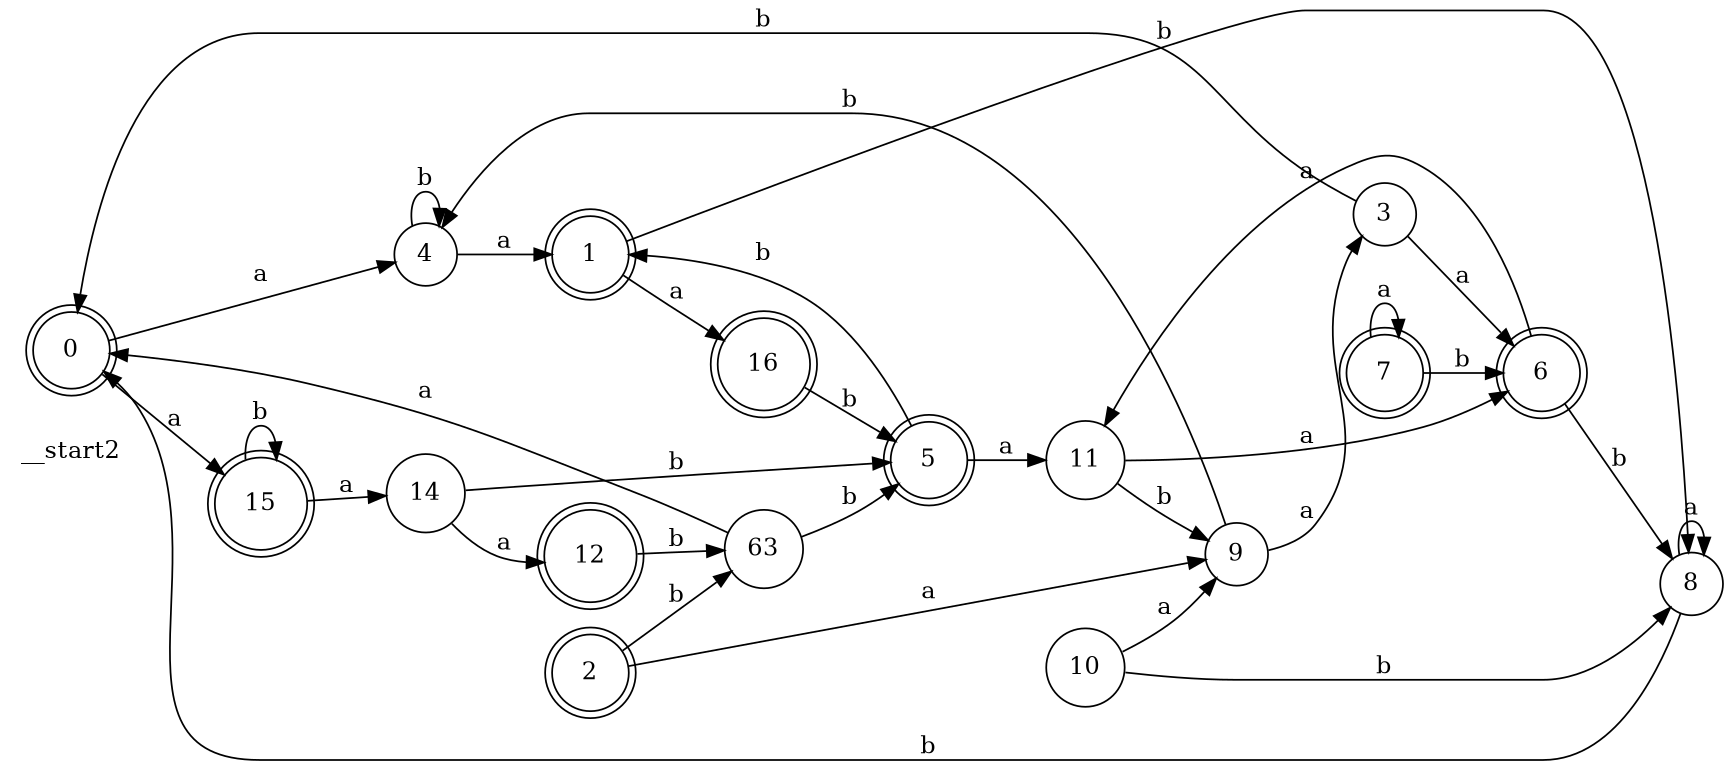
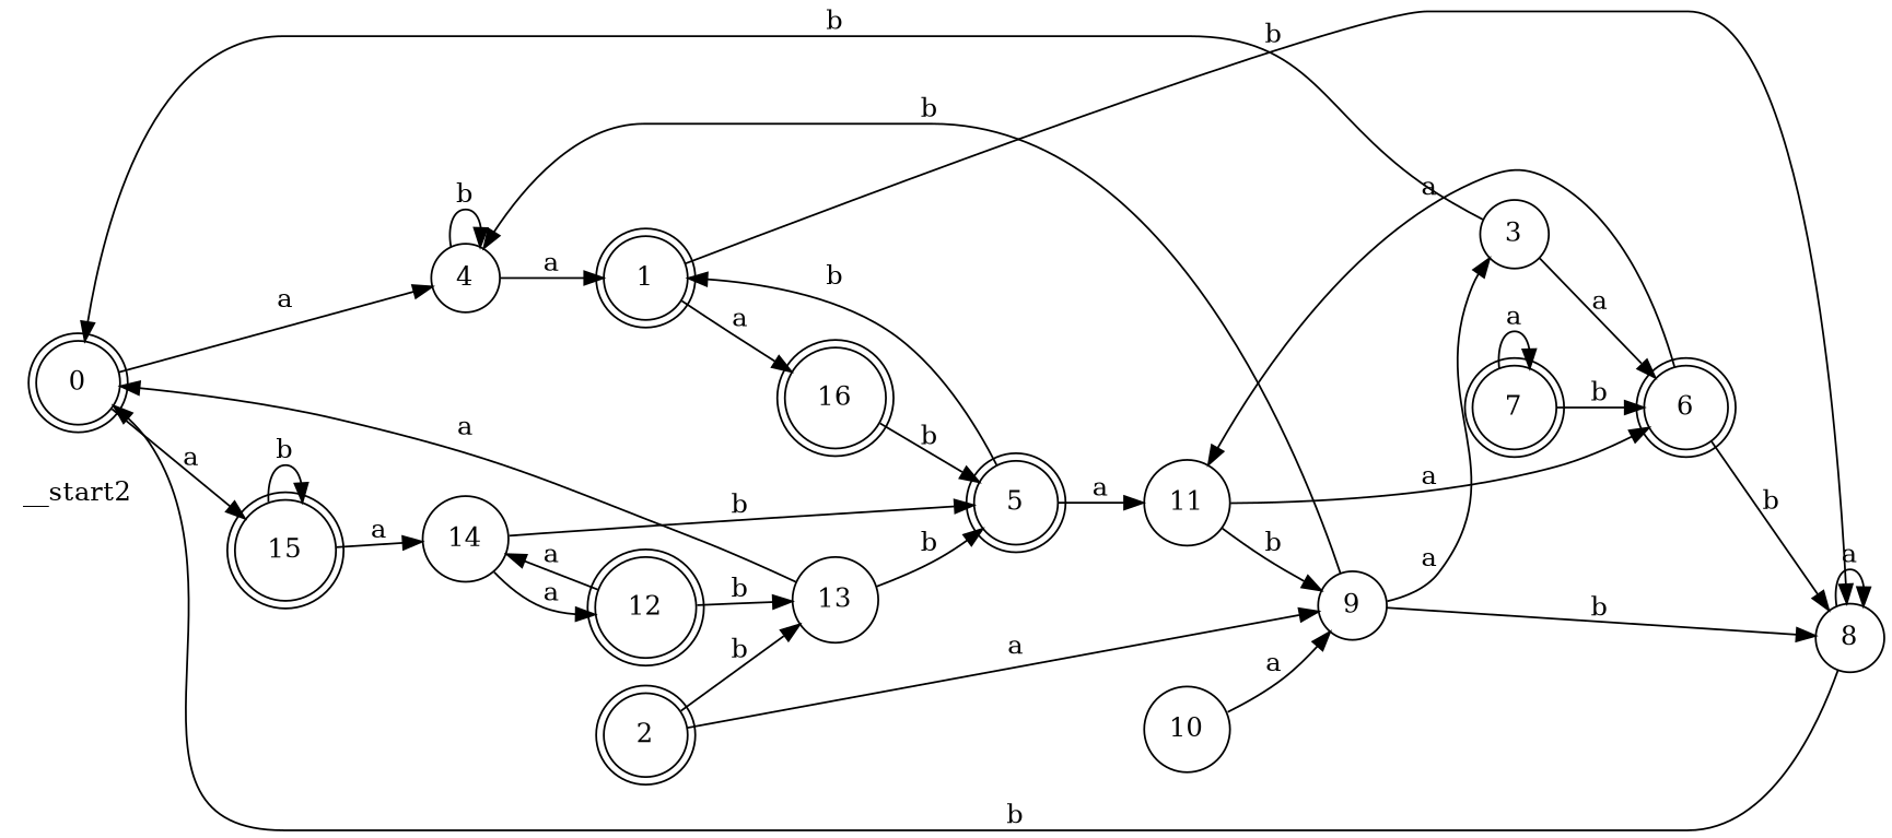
  digraph {
    fontname="DejaVu Serif"
    rankdir=LR
    node [fontname="DejaVu Serif" shape=doublecircle color=black fillcolor=white style="rounded,filled"]
    edge [fontname="DejaVu Serif"]
    n1 [label=__start2 shape=none color="" fillcolor="" style=""]
    n2 [label=0]
    n3 [label=4 shape=circle style=filled]
    n4 [label=15]
    n5 [label=1]
    n6 [label=14 shape=circle style=filled]
    n7 [label=8 shape=circle style=filled]
    n8 [label=16]
    n9 [label=5]
    n10 [label=2]
    n11 [label=9 shape=circle style=filled]
-   n12 [label=63 shape=circle style=filled]
+   n12 [label=13 shape=circle style=filled]
    n13 [label=3 shape=circle style=filled]
    n14 [label=6]
    n15 [label=11 shape=circle style=filled]
    n16 [label=7]
    n17 [label=10 shape=circle style=filled]
    n18 [label=12]
    n2 -> n3 [label=a]
    n2 -> n4 [label=a]
    n3 -> n3 [label=b]
    n3 -> n5 [label=a]
    n4 -> n4 [label=b]
    n4 -> n6 [label=a]
    n5 -> n7 [label=b]
    n5 -> n8 [label=a]
    n6 -> n9 [label=b]
    n6 -> n18 [label=a]
    n7 -> n2 [label=b]
    n7 -> n7 [label=a]
    n8 -> n9 [label=b]
    n9 -> n5 [label=b]
    n9 -> n15 [label=a]
    n10 -> n11 [label=a]
    n10 -> n12 [label=b]
    n11 -> n3 [label=b]
    n11 -> n13 [label=a]
    n12 -> n2 [label=a]
    n12 -> n9 [label=b]
    n13 -> n2 [label=b]
    n13 -> n14 [label=a]
    n14 -> n7 [label=b]
    n14 -> n15 [label=a]
    n15 -> n11 [label=b]
    n15 -> n14 [label=a]
    n16 -> n14 [label=b]
    n16 -> n16 [label=a]
-   n17 -> n7 [label=b]
+   n11 -> n7 [label=b]
    n17 -> n11 [label=a]
+   n18 -> n6 [label=a]
    n18 -> n12 [label=b]
  }
